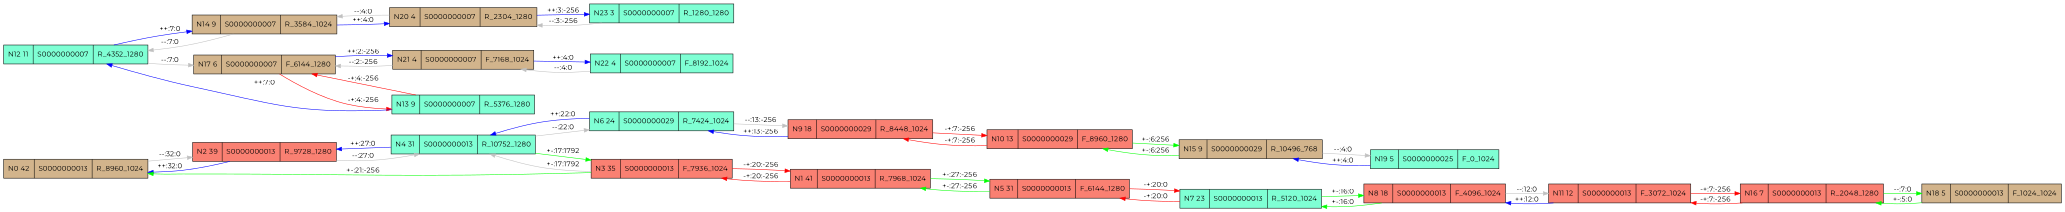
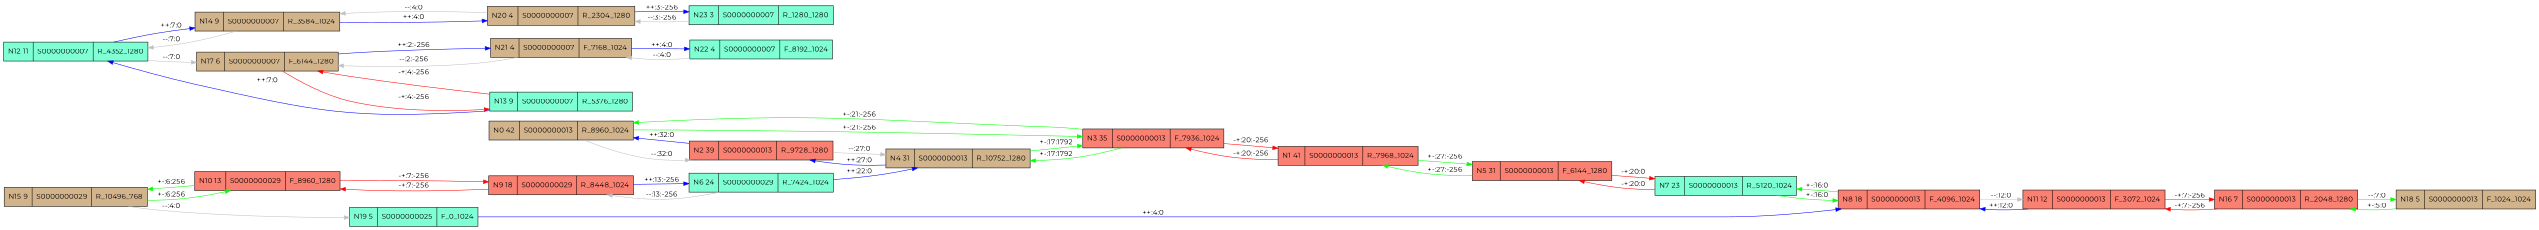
  digraph {
    fontname=Montserrat
    rankdir=LR
    node [fillcolor=salmon fontname=Montserrat shape=record style=filled]
    edge [color=gray fontname=Montserrat]
    n1 [fillcolor=tan label="{N0 42 | S0000000013 | R_8960_1024}"]
    n2 [label="{N2 39 | S0000000013 | R_9728_1280}"]
    n3 [label="{N3 35 | S0000000013 | F_7936_1024}"]
-   n4 [fillcolor=aquamarine label="{N4 31 | S0000000013 | R_10752_1280}"]
+   n4 [fillcolor=tan label="{N4 31 | S0000000013 | R_10752_1280}"]
    n5 [label="{N1 41 | S0000000013 | R_7968_1024}"]
    n6 [label="{N5 31 | S0000000013 | F_6144_1280}"]
    n7 [fillcolor=aquamarine label="{N7 23 | S0000000013 | R_5120_1024}"]
    n8 [fillcolor=aquamarine label="{N6 24 | S0000000029 | R_7424_1024}"]
    n9 [label="{N9 18 | S0000000029 | R_8448_1024}"]
    n10 [label="{N8 18 | S0000000013 | F_4096_1024}"]
    n11 [label="{N10 13 | S0000000029 | F_8960_1280}"]
    n12 [label="{N11 12 | S0000000013 | F_3072_1024}"]
    n13 [label="{N16 7 | S0000000013 | R_2048_1280}"]
    n14 [fillcolor=tan label="{N15 9 | S0000000029 | R_10496_768}"]
    n15 [fillcolor=aquamarine label="{N19 5 | S0000000025 | F_0_1024}"]
    n16 [fillcolor=tan label="{N18 5 | S0000000013 | F_1024_1024}"]
    n17 [fillcolor=aquamarine label="{N12 11 | S0000000007 | R_4352_1280}"]
    n18 [fillcolor=tan label="{N14 9 | S0000000007 | R_3584_1024}"]
    n19 [fillcolor=tan label="{N17 6 | S0000000007 | F_6144_1280}"]
    n20 [fillcolor=aquamarine label="{N13 9 | S0000000007 | R_5376_1280}"]
    n21 [fillcolor=tan label="{N20 4 | S0000000007 | R_2304_1280}"]
    n22 [fillcolor=tan label="{N21 4 | S0000000007 | F_7168_1024}"]
    n23 [fillcolor=aquamarine label="{N23 3 | S0000000007 | R_1280_1280}"]
    n24 [fillcolor=aquamarine label="{N22 4 | S0000000007 | F_8192_1024}"]
    n1 -> n2 [label="--:32:0"]
+   n1 -> n3 [color=green label="+-:21:-256"]
    n2 -> n1 [color=blue label="++:32:0"]
    n2 -> n4 [label="--:27:0"]
    n3 -> n1 [color=green label="+-:21:-256"]
-   n3 -> n4 [label="+-:17:1792"]
+   n3 -> n4 [color=green label="+-:17:1792"]
    n3 -> n5 [color=red label="-+:20:-256"]
    n4 -> n2 [color=blue label="++:27:0"]
    n4 -> n3 [color=green label="+-:17:1792"]
-   n4 -> n8 [label="--:22:0"]
    n5 -> n3 [color=red label="-+:20:-256"]
    n5 -> n6 [color=green label="+-:27:-256"]
    n6 -> n5 [color=green label="+-:27:-256"]
    n6 -> n7 [color=red label="-+:20:0"]
    n7 -> n6 [color=red label="-+:20:0"]
    n7 -> n10 [color=green label="+-:16:0"]
    n8 -> n4 [color=blue label="++:22:0"]
    n8 -> n9 [label="--:13:-256"]
    n9 -> n8 [color=blue label="++:13:-256"]
    n9 -> n11 [color=red label="-+:7:-256"]
    n10 -> n7 [color=green label="+-:16:0"]
    n10 -> n12 [label="--:12:0"]
    n11 -> n9 [color=red label="-+:7:-256"]
    n11 -> n14 [color=green label="+-:6:256"]
    n12 -> n10 [color=blue label="++:12:0"]
    n12 -> n13 [color=red label="-+:7:-256"]
    n13 -> n12 [color=red label="-+:7:-256"]
    n13 -> n16 [color=green label="--:7:0"]
    n14 -> n11 [color=green label="+-:6:256"]
    n14 -> n15 [label="--:4:0"]
-   n15 -> n14 [color=blue label="++:4:0"]
+   n15 -> n10 [color=blue label="++:4:0"]
    n16 -> n13 [color=green label="+-:5:0"]
    n17 -> n18 [color=blue label="++:7:0"]
    n17 -> n19 [label="--:7:0"]
    n18 -> n17 [label="--:7:0"]
    n18 -> n21 [color=blue label="++:4:0"]
    n19 -> n20 [color=red label="-+:4:-256"]
    n19 -> n22 [color=blue label="++:2:-256"]
    n20 -> n17 [color=blue label="++:7:0"]
    n20 -> n19 [color=red label="-+:4:-256"]
    n21 -> n18 [label="--:4:0"]
    n21 -> n23 [color=blue label="++:3:-256"]
    n22 -> n19 [label="--:2:-256"]
    n22 -> n24 [color=blue label="++:4:0"]
    n23 -> n21 [label="--:3:-256"]
    n24 -> n22 [label="--:4:0"]
  }
